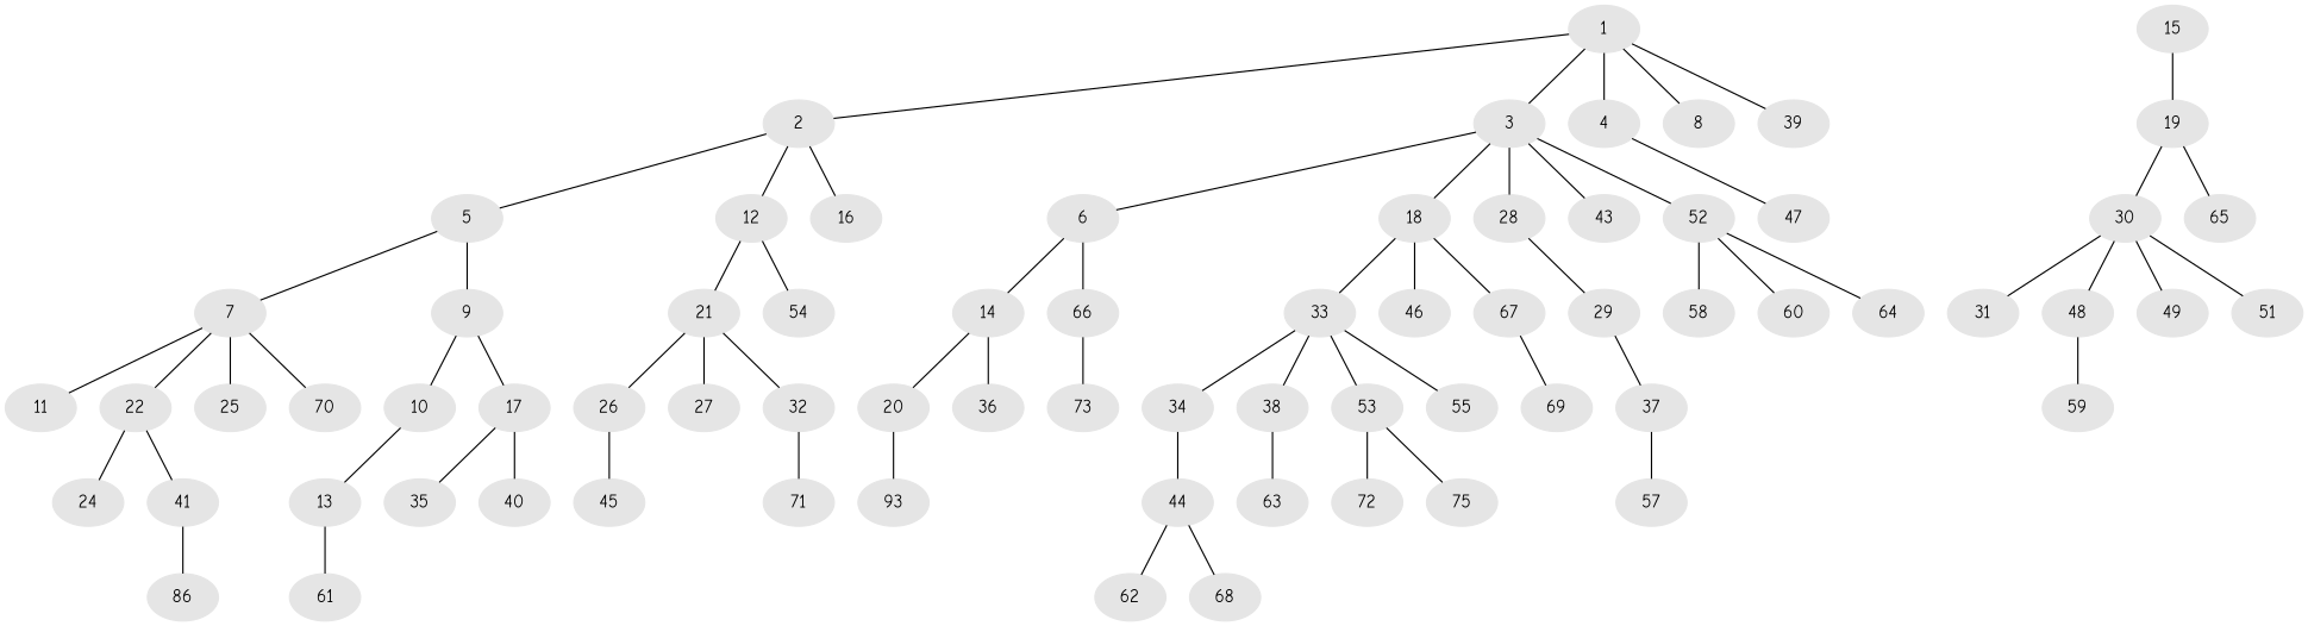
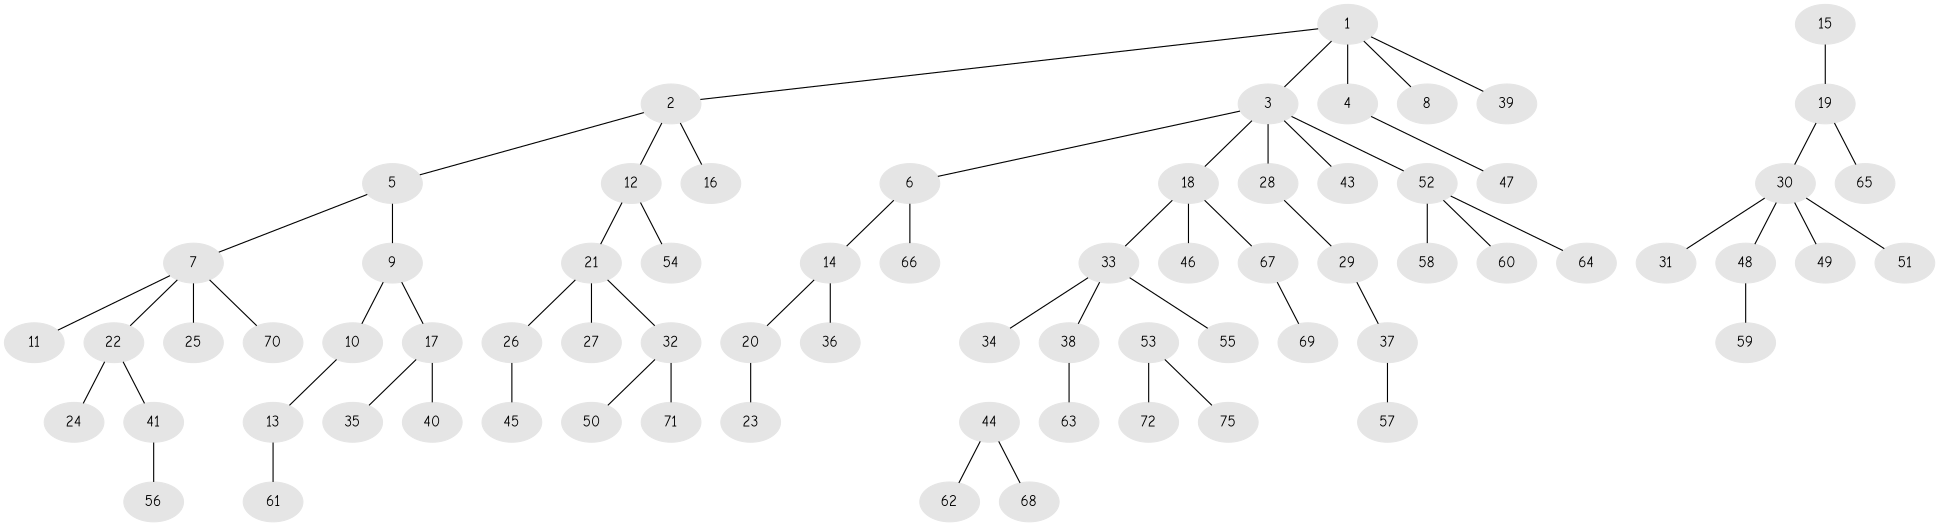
  graph {
    fontname="Comic Neue"
    node [color=gray90 fontname="Comic Neue" style=filled]
    edge [fontname="Comic Neue"]
    1
    2
    3
    4
    8
    39
    5
    12
    16
    6
    18
    28
    43
    52
    47
    7
    9
    21
    54
    14
    66
    33
    46
    67
    29
    58
    60
    64
    11
    22
    25
    70
    10
    17
    20
    36
-   73
    15
    19
    24
    41
    13
    35
    40
    61
    26
    27
    32
-   23 [label=93]
+   23
    30
    65
    34
    38
    53
    55
    69
    31
    48
    49
    51
    45
+   50
    71
-   56 [label=86]
+   56
    37
    57
    59
    44
    63
    72
    n71 [label=75]
    62
    68
    1 -- 2
    1 -- 3
    1 -- 4
    1 -- 8
    1 -- 39
    2 -- 5
    2 -- 12
    2 -- 16
    3 -- 6
    3 -- 18
    3 -- 28
    3 -- 43
    3 -- 52
    4 -- 47
    5 -- 7
    5 -- 9
    12 -- 21
    12 -- 54
    6 -- 14
    6 -- 66
    18 -- 33
    18 -- 46
    18 -- 67
    28 -- 29
    52 -- 58
    52 -- 60
    52 -- 64
    7 -- 11
    7 -- 22
    7 -- 25
    7 -- 70
    9 -- 10
    9 -- 17
    21 -- 26
    21 -- 27
    21 -- 32
    14 -- 20
    14 -- 36
-   66 -- 73
    33 -- 34
    33 -- 38
-   33 -- 53
    33 -- 55
    67 -- 69
    29 -- 37
    22 -- 24
    22 -- 41
    10 -- 13
    17 -- 35
    17 -- 40
    20 -- 23
    15 -- 19
    19 -- 30
    19 -- 65
    41 -- 56
    13 -- 61
    26 -- 45
+   32 -- 50
    32 -- 71
    30 -- 31
    30 -- 48
    30 -- 49
    30 -- 51
-   34 -- 44
    38 -- 63
    53 -- 72
    53 -- n71
    48 -- 59
    37 -- 57
    44 -- 62
    44 -- 68
  }
